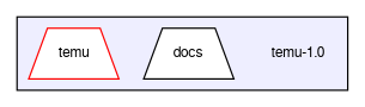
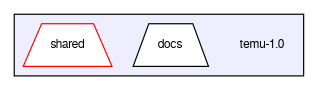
  digraph {
    compound=true
    node [fontname=FreeSans fontsize=10 shape=trapezium fillcolor=white style=filled]
    n1 [label="temu-1.0" shape=plaintext fillcolor="" style=""]
    n2 [color=black label=docs]
-   n3 [color=red label=temu]
+   n3 [color=red label=shared]
    subgraph cluster_1 {
      bgcolor="#eeeeff"
      pencolor=black
      n1
      n2
      n3
    }
  }
